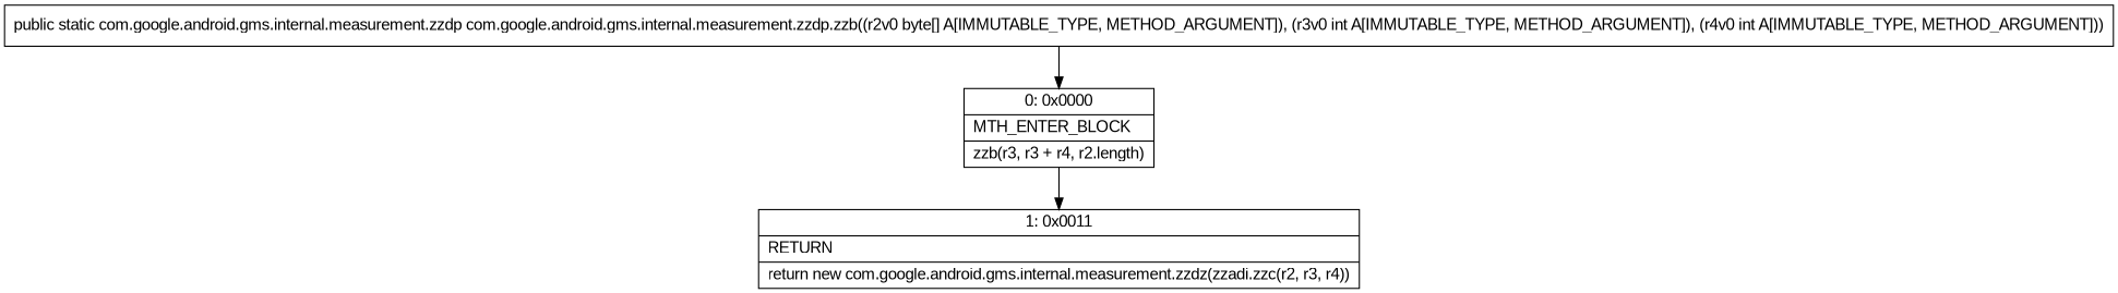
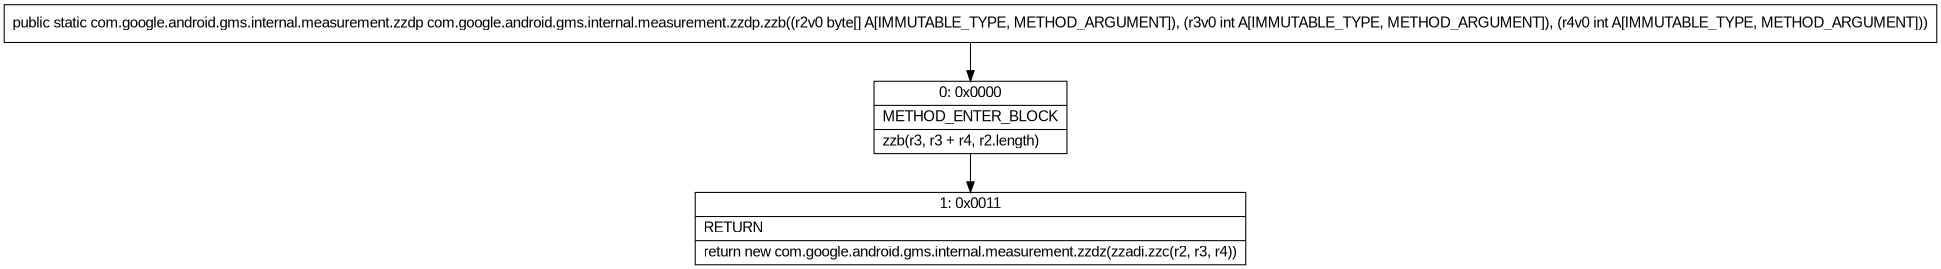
  digraph {
    fontname="Liberation Sans"
    node [shape=record fontname="Liberation Sans"]
    edge [fontname="Liberation Sans"]
-   n1 [label="{0\:\ 0x0000|MTH_ENTER_BLOCK\l|zzb(r3, r3 + r4, r2.length)\l}"]
+   n1 [label="{0\:\ 0x0000|METHOD_ENTER_BLOCK\l|zzb(r3, r3 + r4, r2.length)\l}"]
    n2 [label="{1\:\ 0x0011|RETURN\l|return new com.google.android.gms.internal.measurement.zzdz(zzadi.zzc(r2, r3, r4))\l}"]
    n3 [label="{public static com.google.android.gms.internal.measurement.zzdp com.google.android.gms.internal.measurement.zzdp.zzb((r2v0 byte[] A[IMMUTABLE_TYPE, METHOD_ARGUMENT]), (r3v0 int A[IMMUTABLE_TYPE, METHOD_ARGUMENT]), (r4v0 int A[IMMUTABLE_TYPE, METHOD_ARGUMENT])) }"]
    n1 -> n2
    n3 -> n1
  }
